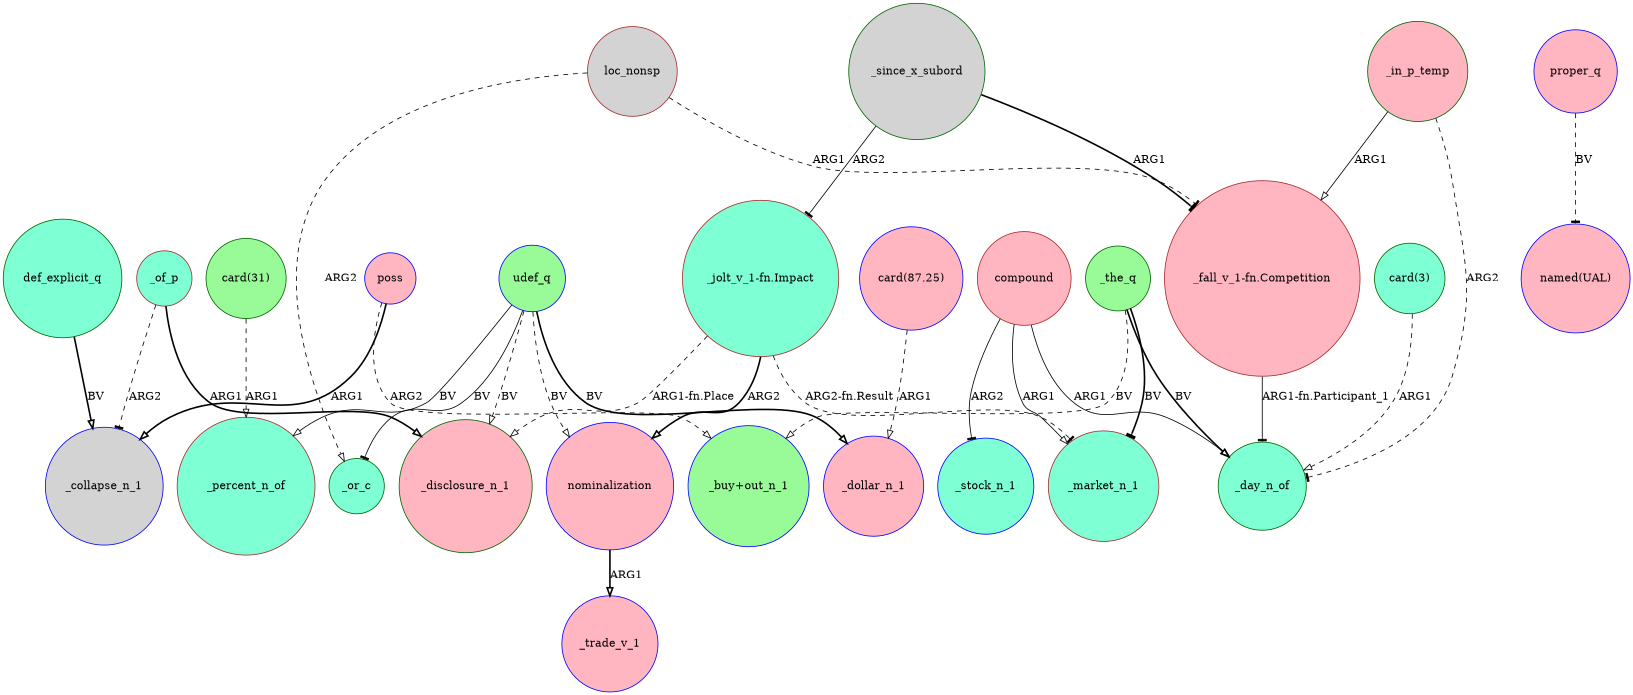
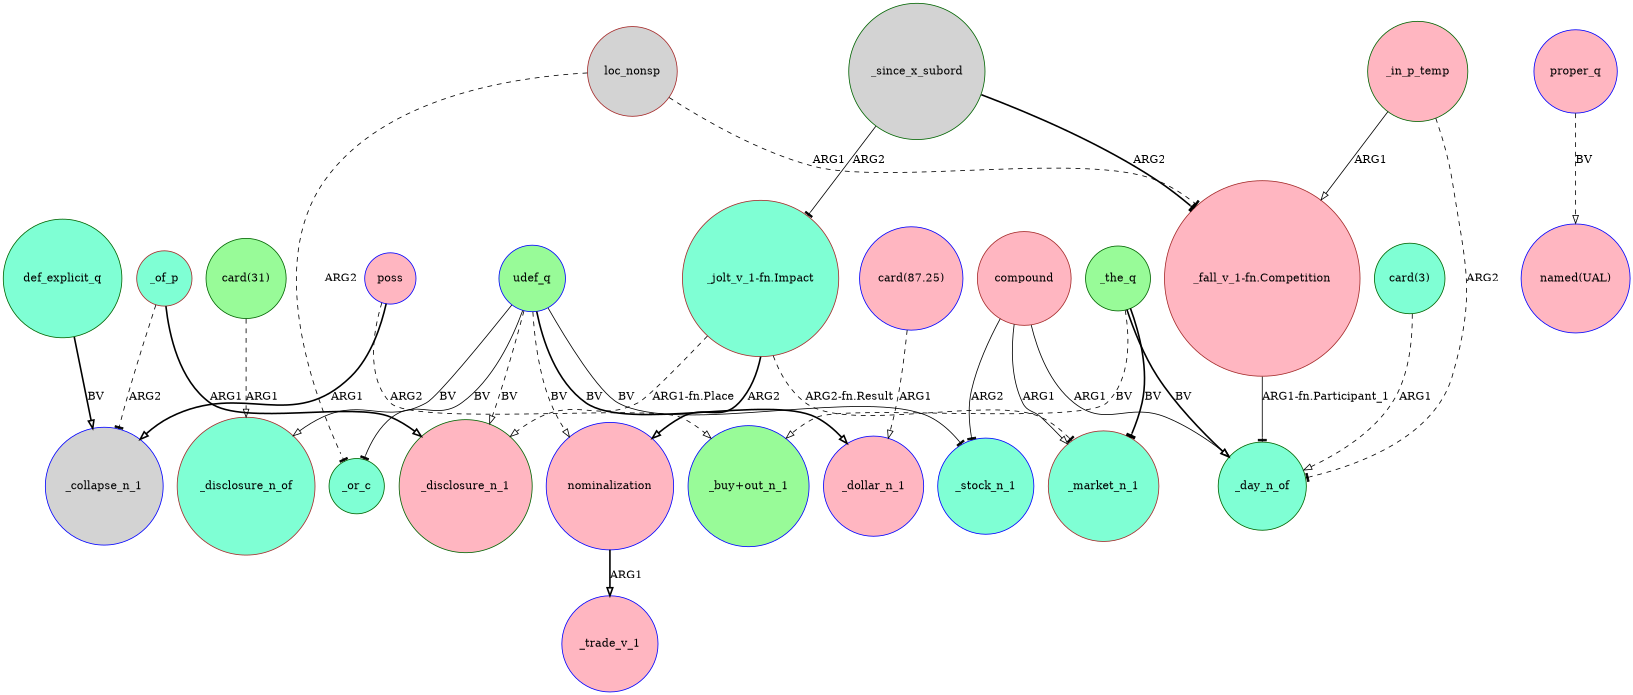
  digraph {
    node [color=blue fillcolor=lightpink shape=circle style=filled]
    edge [arrowhead=onormal style=dashed]
    "card(31)" [color=darkgreen fillcolor=palegreen]
-   _percent_n_of [color=brown fillcolor=aquamarine]
+   _percent_n_of [color=brown fillcolor=aquamarine label=_disclosure_n_of]
    udef_q [fillcolor=palegreen]
    _disclosure_n_1 [color=darkgreen]
    nominalization
    _dollar_n_1
    _or_c [color=darkgreen fillcolor=aquamarine]
    _stock_n_1 [fillcolor=aquamarine]
    _trade_v_1
    _of_p [color=brown fillcolor=aquamarine]
    _collapse_n_1 [fillcolor=lightgrey]
    _since_x_subord [color=darkgreen fillcolor=lightgrey]
    "_jolt_v_1-fn.Impact" [color=brown fillcolor=aquamarine]
    "_fall_v_1-fn.Competition" [color=brown]
    _market_n_1 [color=brown fillcolor=aquamarine]
    _day_n_of [color=darkgreen fillcolor=aquamarine]
    "card(3)" [color=darkgreen fillcolor=aquamarine]
    loc_nonsp [color=brown fillcolor=lightgrey]
    "named(UAL)"
    poss
    "_buy+out_n_1" [fillcolor=palegreen]
    "card(87.25)"
    _the_q [color=darkgreen fillcolor=palegreen]
    compound [color=brown]
    proper_q
    def_explicit_q [color=darkgreen fillcolor=aquamarine]
    _in_p_temp [color=darkgreen]
    "card(31)" -> _percent_n_of [label=ARG1]
    udef_q -> _percent_n_of [label=BV style=solid]
    udef_q -> _disclosure_n_1 [label=BV]
    udef_q -> nominalization [label=BV]
    udef_q -> _dollar_n_1 [label=BV style=bold]
    udef_q -> _or_c [arrowhead=tee label=BV style=solid]
+   udef_q -> _stock_n_1 [arrowhead=tee label=BV style=solid]
    nominalization -> _trade_v_1 [label=ARG1 style=bold]
    _of_p -> _disclosure_n_1 [label=ARG1 style=bold]
    _of_p -> _collapse_n_1 [arrowhead=tee label=ARG2]
    _since_x_subord -> "_jolt_v_1-fn.Impact" [arrowhead=tee label=ARG2 style=solid]
-   _since_x_subord -> "_fall_v_1-fn.Competition" [arrowhead=tee label=ARG1 style=bold]
+   _since_x_subord -> "_fall_v_1-fn.Competition" [arrowhead=tee label=ARG2 style=bold]
    "_jolt_v_1-fn.Impact" -> _disclosure_n_1 [label="ARG1-fn.Place"]
    "_jolt_v_1-fn.Impact" -> nominalization [label=ARG2 style=bold]
    "_jolt_v_1-fn.Impact" -> _market_n_1 [arrowhead=tee label="ARG2-fn.Result"]
    "_fall_v_1-fn.Competition" -> _day_n_of [arrowhead=tee label="ARG1-fn.Participant_1" style=solid]
    "card(3)" -> _day_n_of [label=ARG1]
-   loc_nonsp -> _or_c [label=ARG2]
+   loc_nonsp -> _or_c [arrowhead=tee label=ARG2]
    loc_nonsp -> "_fall_v_1-fn.Competition" [arrowhead=tee label=ARG1]
    poss -> _collapse_n_1 [label=ARG1 style=bold]
    poss -> "_buy+out_n_1" [label=ARG2]
    "card(87.25)" -> _dollar_n_1 [label=ARG1]
    _the_q -> _market_n_1 [arrowhead=tee label=BV style=bold]
    _the_q -> _day_n_of [label=BV style=bold]
    _the_q -> "_buy+out_n_1" [label=BV]
    compound -> _stock_n_1 [arrowhead=tee label=ARG2 style=solid]
    compound -> _market_n_1 [label=ARG1 style=solid]
    compound -> _day_n_of [label=ARG1 style=solid]
-   proper_q -> "named(UAL)" [arrowhead=tee label=BV]
+   proper_q -> "named(UAL)" [label=BV]
    def_explicit_q -> _collapse_n_1 [label=BV style=bold]
    _in_p_temp -> "_fall_v_1-fn.Competition" [label=ARG1 style=solid]
    _in_p_temp -> _day_n_of [arrowhead=tee label=ARG2]
  }
